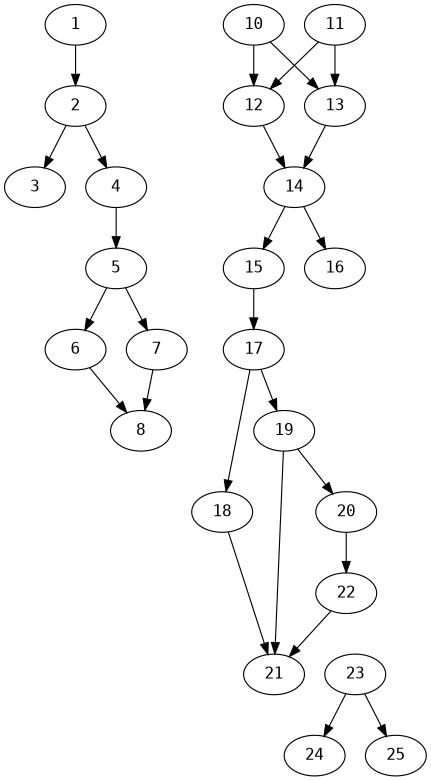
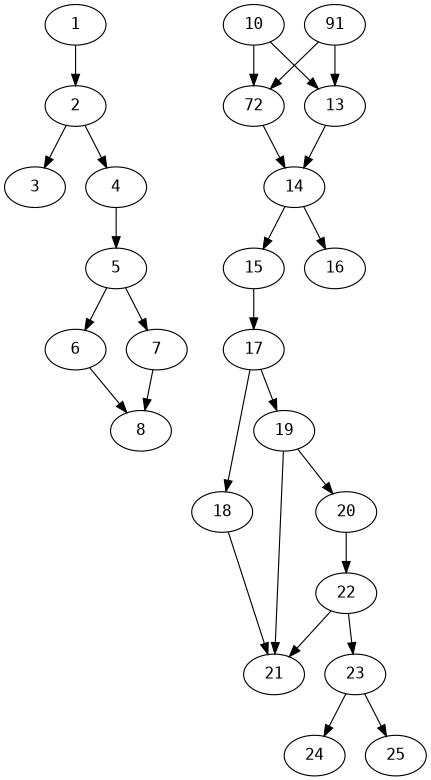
  digraph {
    fontname="DejaVu Sans Mono"
    node [alpha=0.17 fontname="DejaVu Sans Mono"]
    edge [fontname="DejaVu Sans Mono"]
    1 [alpha=0.06 expect_size=30484480]
    2 [alpha=0.16 expect_size=21805056]
    3 [alpha=0.03 expect_size=9441280]
    4 [alpha=0.07 expect_size=18146304]
    5 [alpha=0.16 expect_size=10861568]
    6 [alpha=0.06 expect_size=13376512]
    7 [alpha=0.12 expect_size=39030784]
    8 [alpha=0.02 expect_size=19315712]
    10 [alpha=0.04 expect_size=34690048]
-   12 [alpha=0.00 expect_size=26899456]
+   12 [alpha=0.00 expect_size=26899456 label=72]
    13 [expect_size=17534976]
-   11 [expect_size=13466624]
+   11 [expect_size=13466624 label=91]
    14 [alpha=0.03 expect_size=23785472]
    15 [expect_size=39845888]
    16 [alpha=0.11 expect_size=29891584]
    17 [alpha=0.10 expect_size=43227136]
    18 [alpha=0.05 expect_size=24669184]
    19 [alpha=0.20 expect_size=28491776]
    21 [alpha=0.01 expect_size=33850368]
    20 [alpha=0.15 expect_size=24469504]
    22 [alpha=0.14 expect_size=25668608]
    23 [alpha=0.09 expect_size=25904128]
    24 [alpha=0.09 expect_size=19553280]
    25 [alpha=0.12 expect_size=25847808]
    1 -> 2
    2 -> 3
    2 -> 4
    4 -> 5
    5 -> 6
    5 -> 7
    6 -> 8
    7 -> 8
    10 -> 12
    10 -> 13
    12 -> 14
    13 -> 14
    11 -> 12
    11 -> 13
    14 -> 15
    14 -> 16
    15 -> 17
    17 -> 18
    17 -> 19
    18 -> 21
    19 -> 21
    19 -> 20
    20 -> 22
    22 -> 21
+   22 -> 23
    23 -> 24
    23 -> 25
  }
